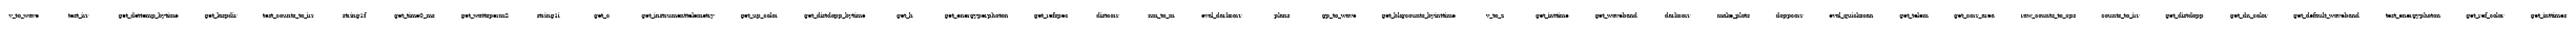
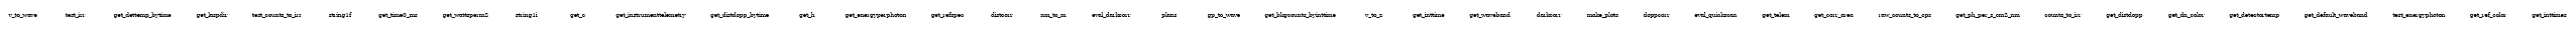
  digraph {
    node [color=gray fontcolor=black fontsize=8 shape=plaintext]
    v_to_wave
    test_irr
    get_dettemp_bytime
    get_laspdir
    test_counts_to_irr
    string1f
    get_time0_ms
    get_wattsperm2
    string1i
    get_c
    get_instrumenttelemetry
-   get_up_color
    get_distdopp_bytime
    get_h
    get_energyperphoton
    get_refspec
    distcorr
    nm_to_m
    eval_darkcorr
    plans
    gp_to_wave
    get_bkgcounts_byinttime
    v_to_z
    get_inttime
    get_waveband
    darkcorr
    make_plots
    doppcorr
    eval_quickscan
    get_telem
    get_corr_area
    raw_counts_to_cps
+   get_ph_per_s_cm2_nm
    counts_to_irr
    get_distdopp
    get_dn_color
+   get_detectortemp
    get_default_waveband
    test_energyphoton
    get_ref_color
    get_inttimes
  }
